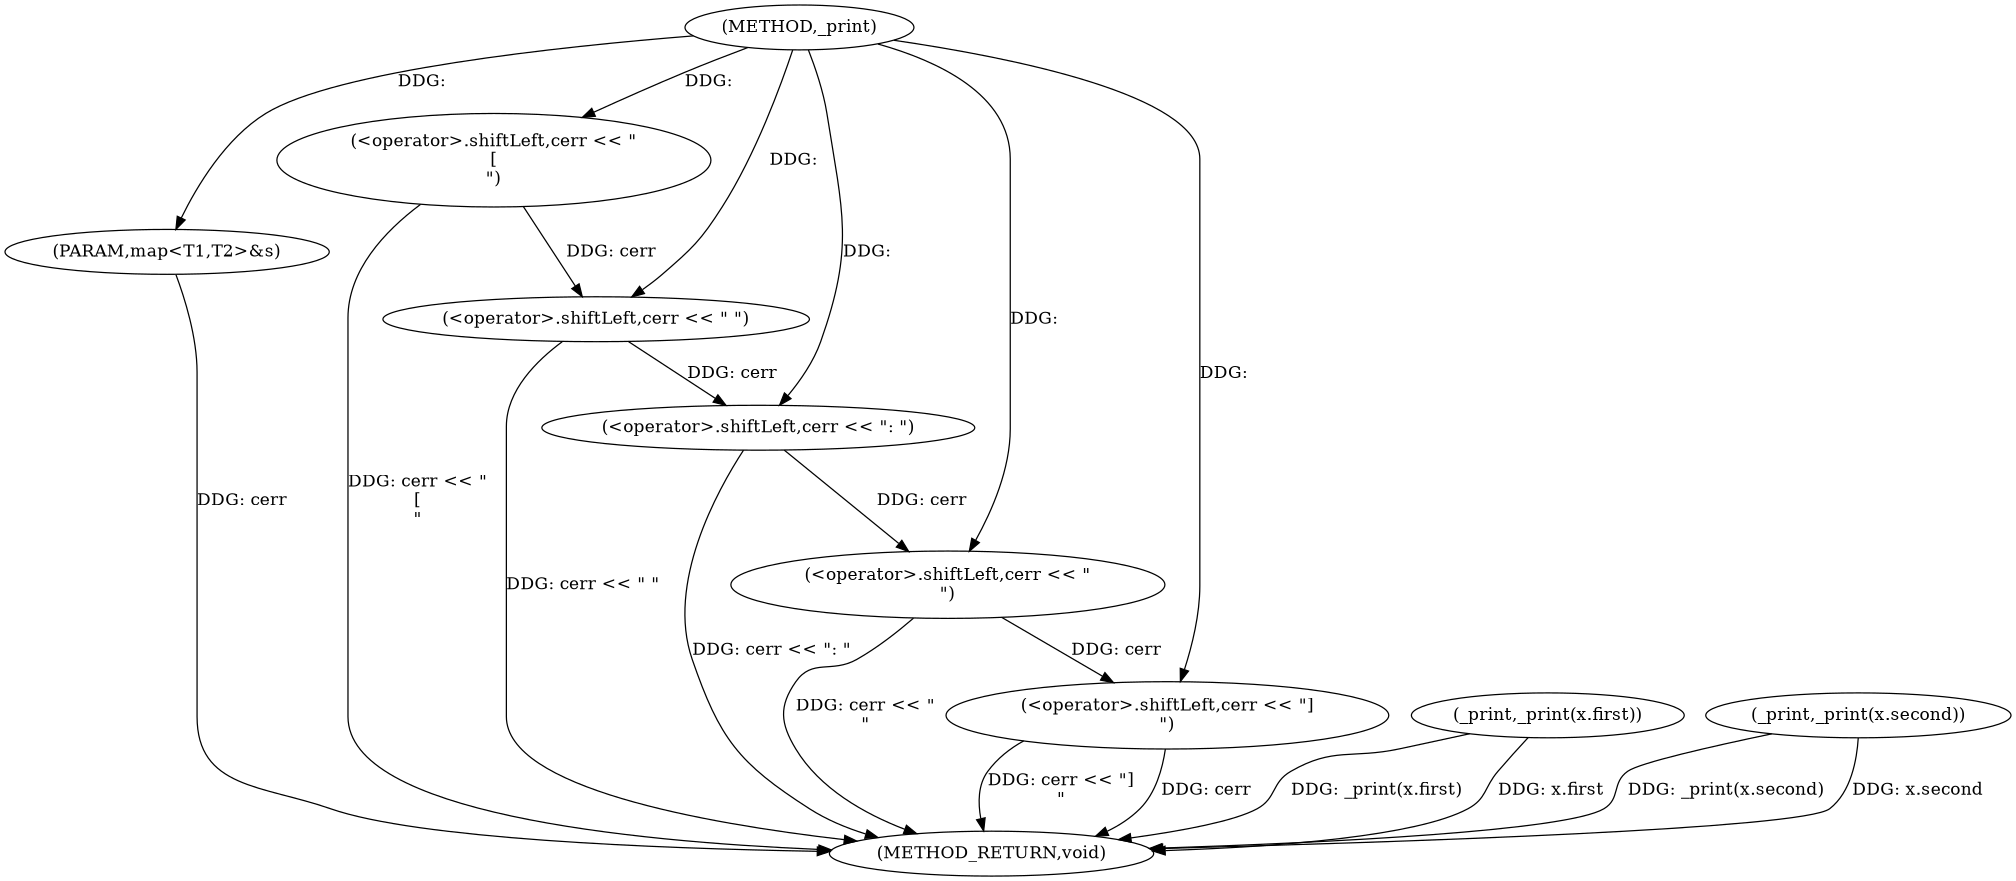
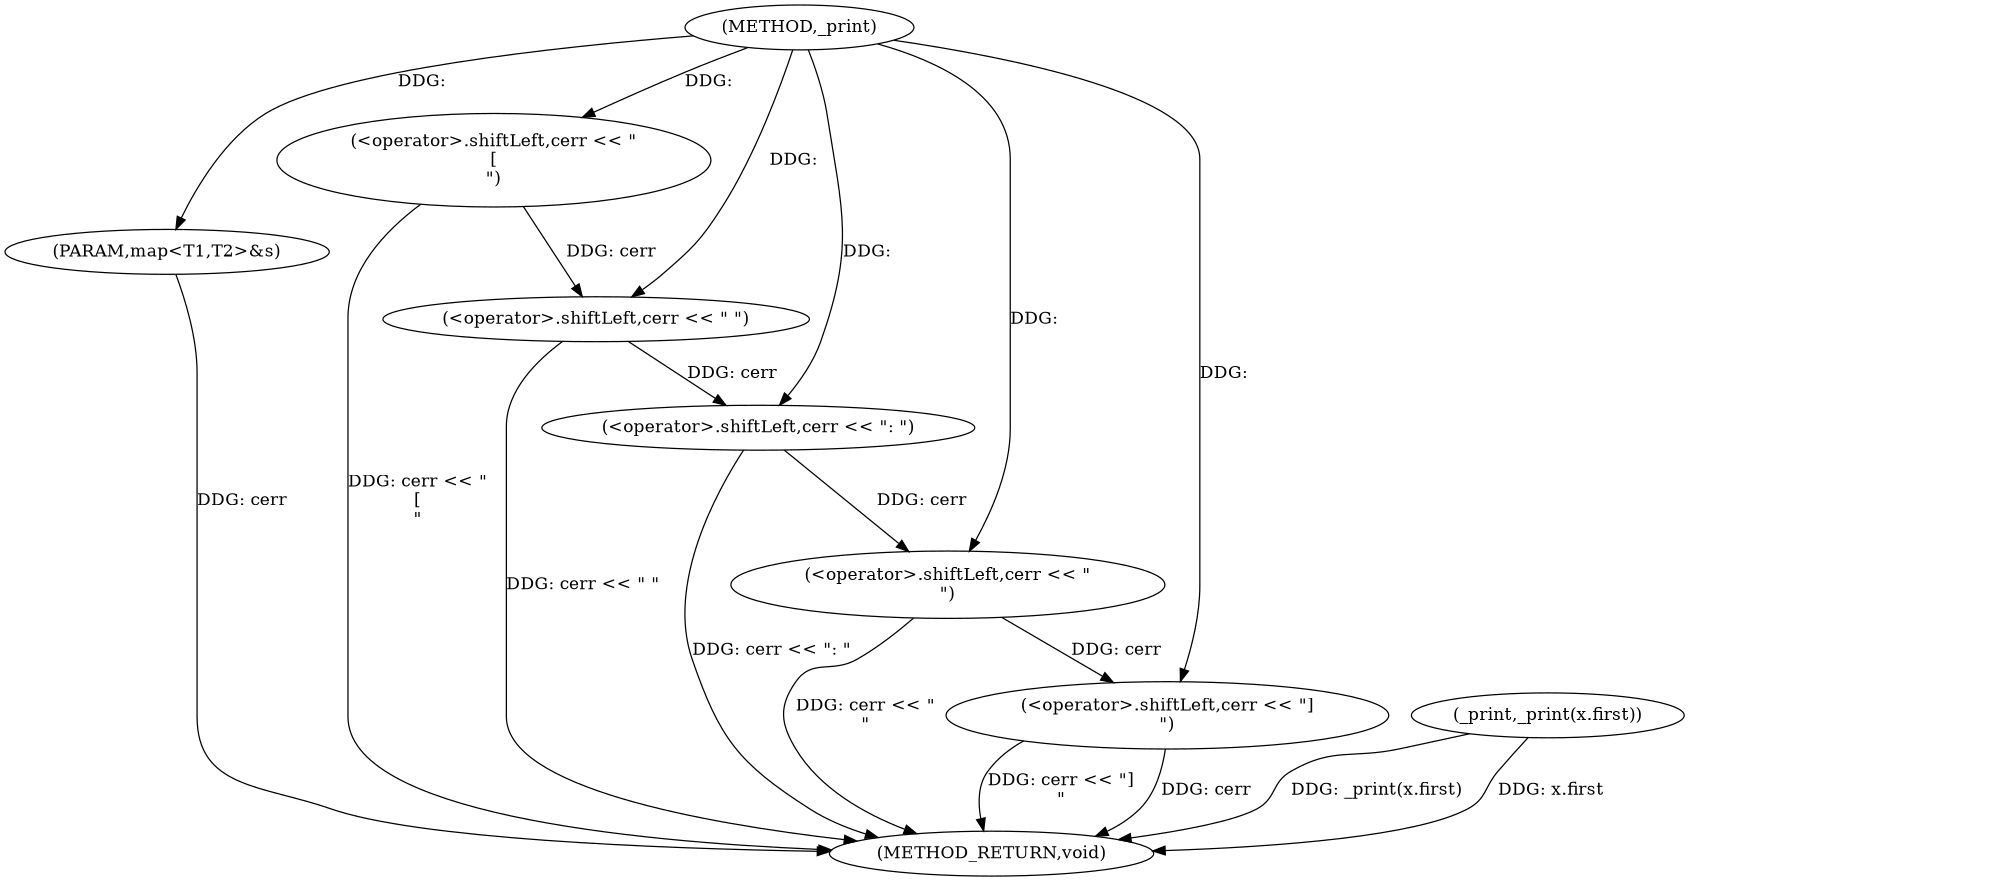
  digraph {
    n1 [label="(METHOD,_print)"]
    n2 [label="(PARAM,map<T1,T2>&s)"]
    n3 [label="(<operator>.shiftLeft,cerr << \"\n[\n\")"]
    n4 [label="(<operator>.shiftLeft,cerr << \"]\n\")"]
    n5 [label="(<operator>.shiftLeft,cerr << \" \")"]
    n6 [label="(<operator>.shiftLeft,cerr << \": \")"]
    n7 [label="(<operator>.shiftLeft,cerr << \"\n\")"]
    n8 [label="(METHOD_RETURN,void)"]
    n9 [label="(_print,_print(x.first))"]
-   n10 [label="(_print,_print(x.second))"]
    n1 -> n2 [label="DDG: "]
    n1 -> n3 [label="DDG: "]
    n1 -> n4 [label="DDG: "]
    n1 -> n5 [label="DDG: "]
    n1 -> n6 [label="DDG: "]
    n1 -> n7 [label="DDG: "]
    n2 -> n8 [label="DDG: cerr"]
    n3 -> n5 [label="DDG: cerr"]
    n3 -> n8 [label="DDG: cerr << \"\n[\n\""]
    n4 -> n8 [label="DDG: cerr"]
    n4 -> n8 [label="DDG: cerr << \"]\n\""]
    n5 -> n6 [label="DDG: cerr"]
    n5 -> n8 [label="DDG: cerr << \" \""]
    n6 -> n7 [label="DDG: cerr"]
    n6 -> n8 [label="DDG: cerr << \": \""]
    n7 -> n4 [label="DDG: cerr"]
    n7 -> n8 [label="DDG: cerr << \"\n\""]
    n9 -> n8 [label="DDG: x.first"]
    n9 -> n8 [label="DDG: _print(x.first)"]
-   n10 -> n8 [label="DDG: x.second"]
-   n10 -> n8 [label="DDG: _print(x.second)"]
  }
